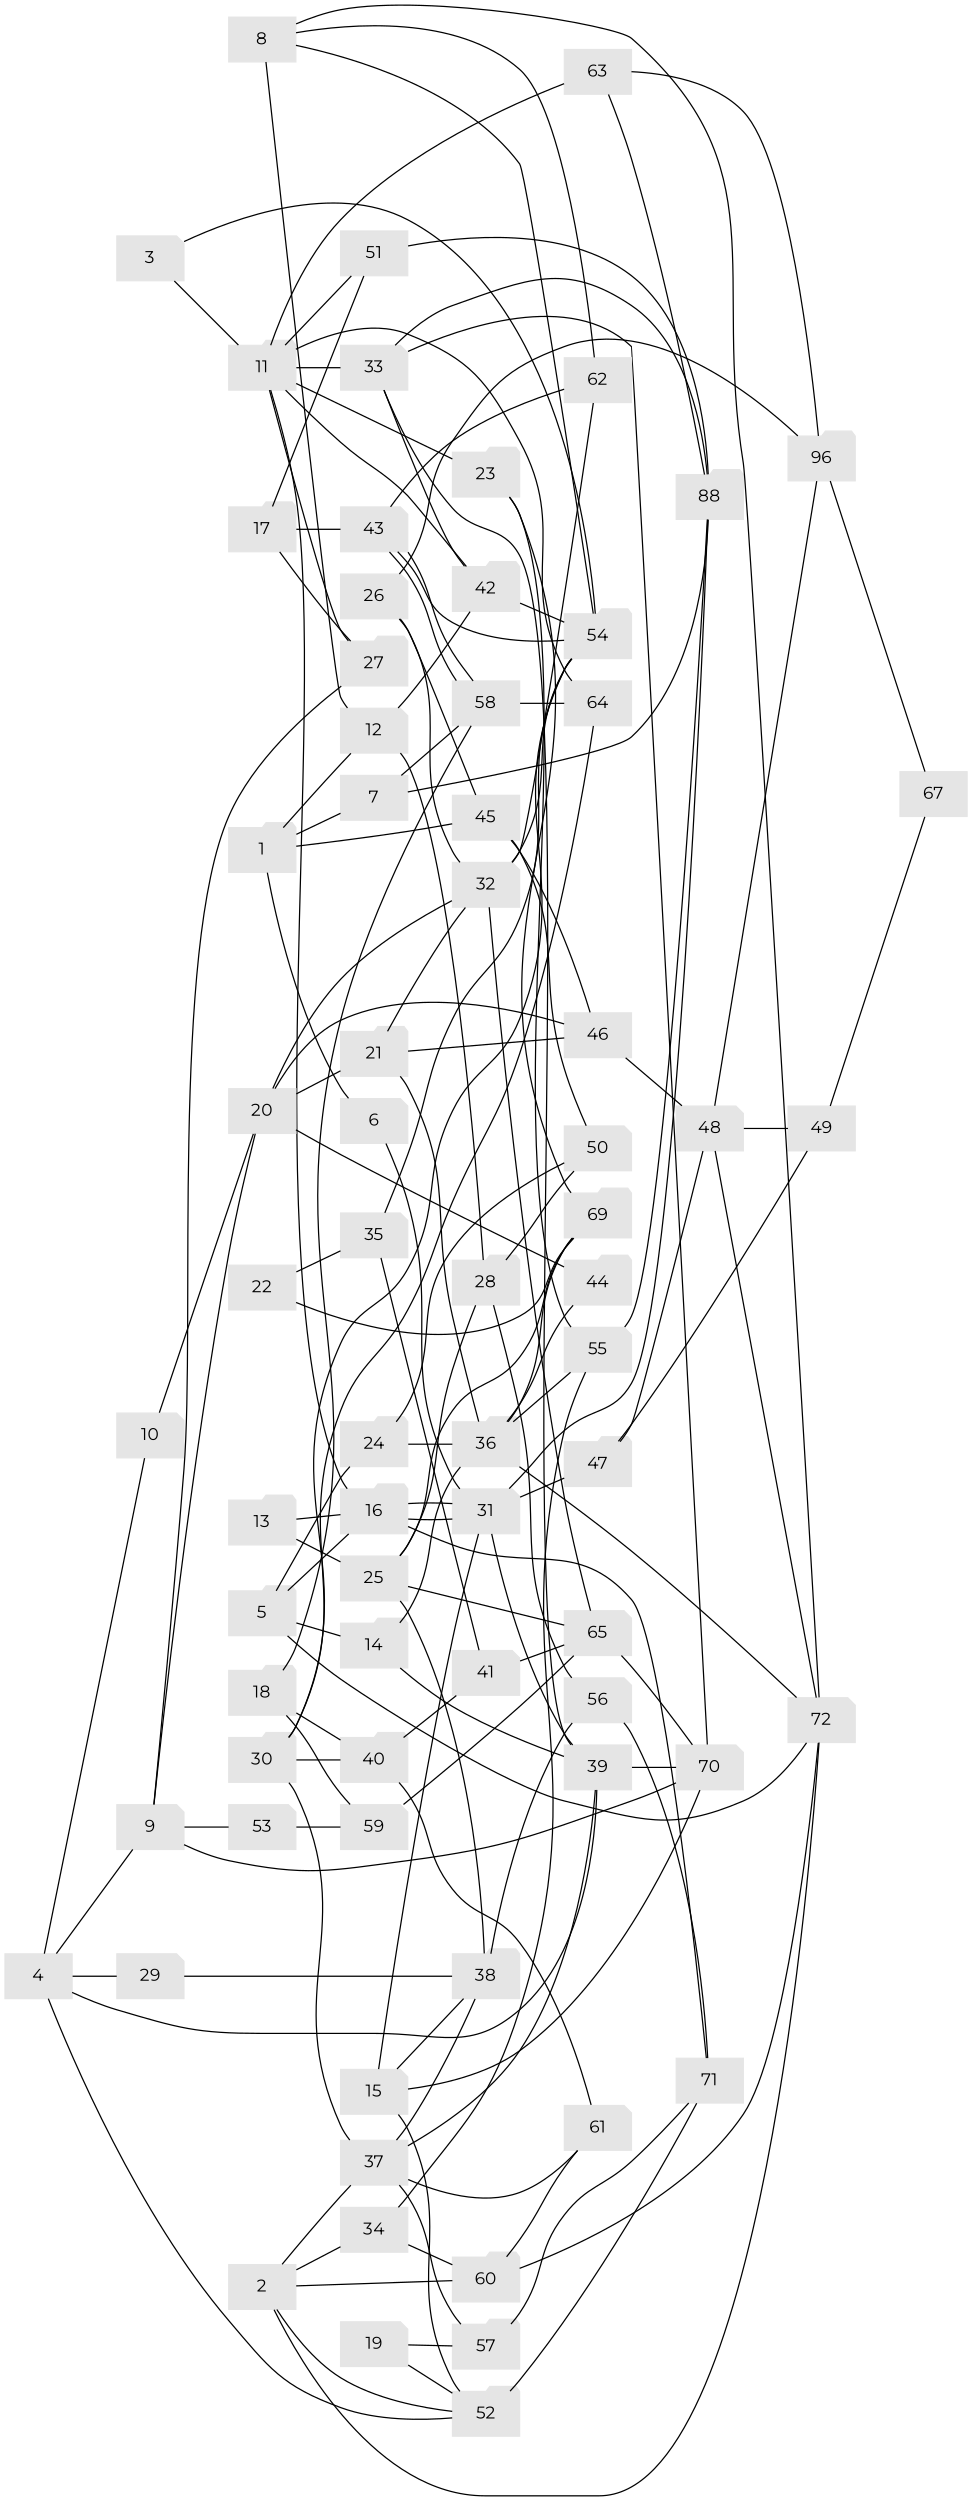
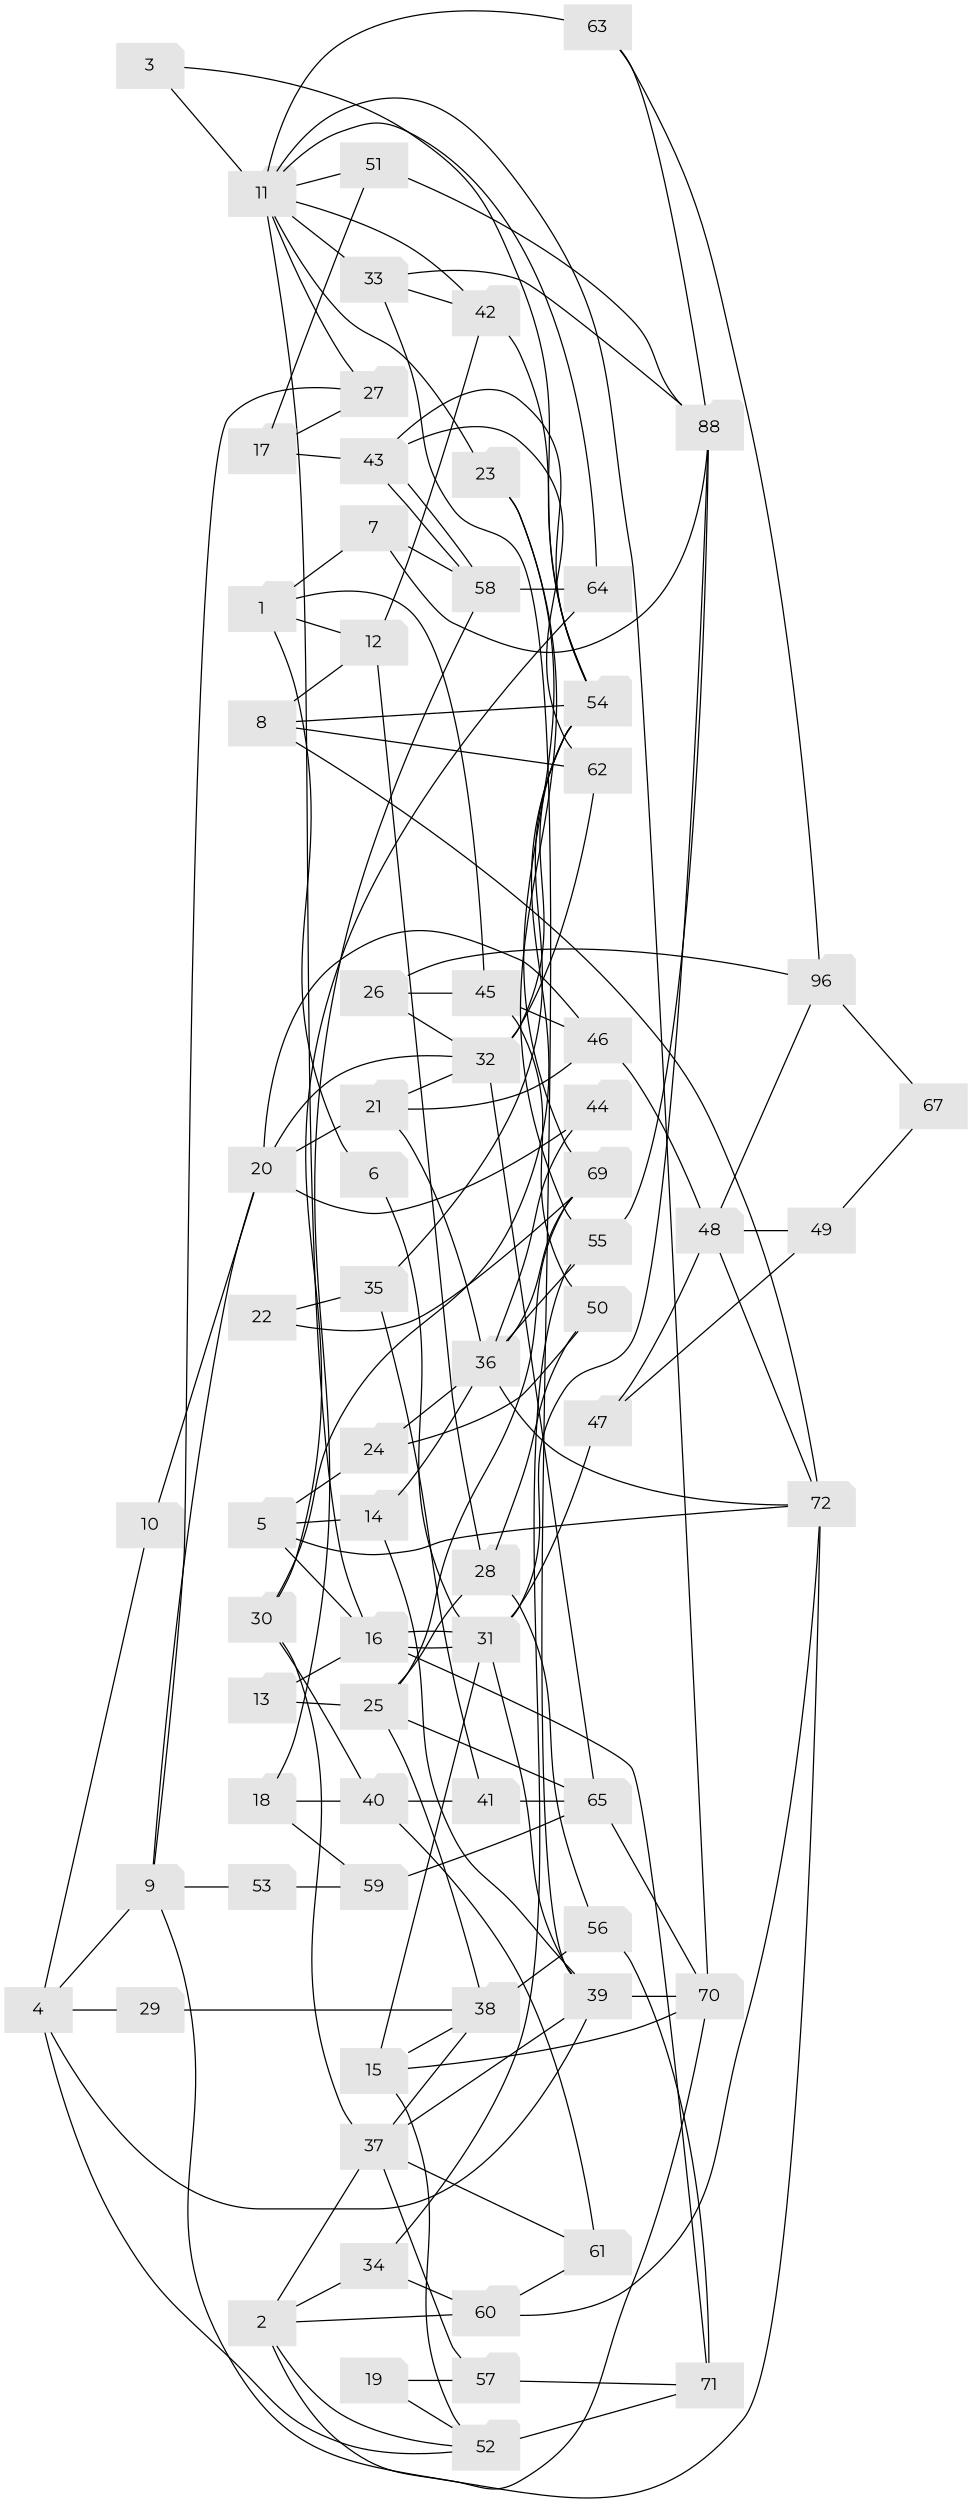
  graph {
    fontname=Montserrat
    rankdir=LR
    node [color=gray90 fontname=Montserrat shape=folder style=filled]
    edge [fontname=Montserrat]
    6 [shape=note]
    1
    7 [shape=box]
    12 [shape=note]
    45 [shape=box]
    31 [shape=note]
    58 [shape=box]
    n8 [label=88]
    42
    28
    46 [shape=box]
    50 [shape=note]
    2 [shape=box]
    34 [shape=box]
    37 [shape=box]
    52
    60
    72 [shape=note]
    55 [shape=note]
    39 [shape=box]
    38
    57
    61 [shape=note]
    71 [shape=box]
    3 [shape=note]
    11
    54
    16
    27
    70 [shape=note]
    23
    33 [shape=note]
    51 [shape=box]
    63 [shape=box]
    64 [shape=box]
    4 [shape=box]
    9 [shape=note]
    10 [shape=note]
    29 [shape=note]
    20 [shape=box]
    53 [shape=note]
    5
    14
    24
    36
    47
    8 [shape=box]
    62 [shape=box]
    35 [shape=note]
    41 [shape=note]
    21
    32 [shape=note]
    44
    59 [shape=note]
    69
    n56 [label=96]
    56 [shape=note]
    13
    25 [shape=box]
    65 [shape=note]
    15 [shape=note]
    17
    43 [shape=note]
    18
    40
    19 [shape=note]
    48 [shape=note]
    22 [shape=box]
    26 [shape=note]
    67 [shape=box]
    30
    49 [shape=box]
    6 -- 31
    1 -- 6
    1 -- 7
    1 -- 12
    1 -- 45
    7 -- 58
    7 -- n8
    12 -- 42
    12 -- 28
    45 -- 46
    45 -- 50
    31 -- n8
    31 -- 39
    31 -- 47
    58 -- 64
    42 -- 54
    28 -- 50
    28 -- 56
    46 -- 48
    2 -- 34
    2 -- 37
    2 -- 52
    2 -- 60
    2 -- 72
    34 -- 60
    34 -- 55
    37 -- 39
    37 -- 38
    37 -- 57
    37 -- 61
    52 -- 71
    60 -- 72
    60 -- 61
    55 -- n8
    39 -- 70
    38 -- 56
    57 -- 71
    3 -- 11
    3 -- 54
    11 -- 42
    11 -- 16
    11 -- 27
-   33 -- 70
+   11 -- 70
    11 -- 23
    11 -- 33
    11 -- 51
    11 -- 63
    11 -- 64
    16 -- 31
    16 -- 31
    16 -- 71
    23 -- 55
    23 -- 69
    33 -- n8
    33 -- 42
    33 -- 39
    51 -- n8
    63 -- n8
    63 -- n56
    4 -- 52
    4 -- 39
    4 -- 9
    4 -- 10
    4 -- 29
    9 -- 27
    9 -- 70
    9 -- 20
    9 -- 53
    10 -- 20
    29 -- 38
    20 -- 46
    20 -- 21
    20 -- 32
    20 -- 44
    53 -- 59
    5 -- 72
    5 -- 16
    5 -- 14
    5 -- 24
    14 -- 39
    14 -- 36
    24 -- 50
    24 -- 36
    36 -- 72
    36 -- 55
    36 -- 44
    36 -- 69
    47 -- 48
    47 -- 49
    8 -- 12
    8 -- 72
    8 -- 54
    8 -- 62
    35 -- 54
    35 -- 41
    41 -- 65
    21 -- 46
    21 -- 36
    21 -- 32
    32 -- 54
    32 -- 62
    32 -- 65
    59 -- 65
    n56 -- 67
    56 -- 71
    13 -- 16
    13 -- 25
    25 -- 28
    25 -- 38
    25 -- 69
    25 -- 65
    65 -- 70
    15 -- 31
    15 -- 52
    15 -- 38
    15 -- 70
    17 -- 27
    17 -- 51
    17 -- 43
    43 -- 58
    43 -- 58
    43 -- 54
    43 -- 62
    18 -- 58
    18 -- 59
    18 -- 40
    40 -- 61
    40 -- 41
    19 -- 52
    19 -- 57
    48 -- 72
    48 -- n56
    48 -- 49
    22 -- 35
    22 -- 69
    26 -- 45
    26 -- 32
    26 -- n56
    30 -- 37
    30 -- 54
    30 -- 64
    30 -- 40
    49 -- 67
  }
